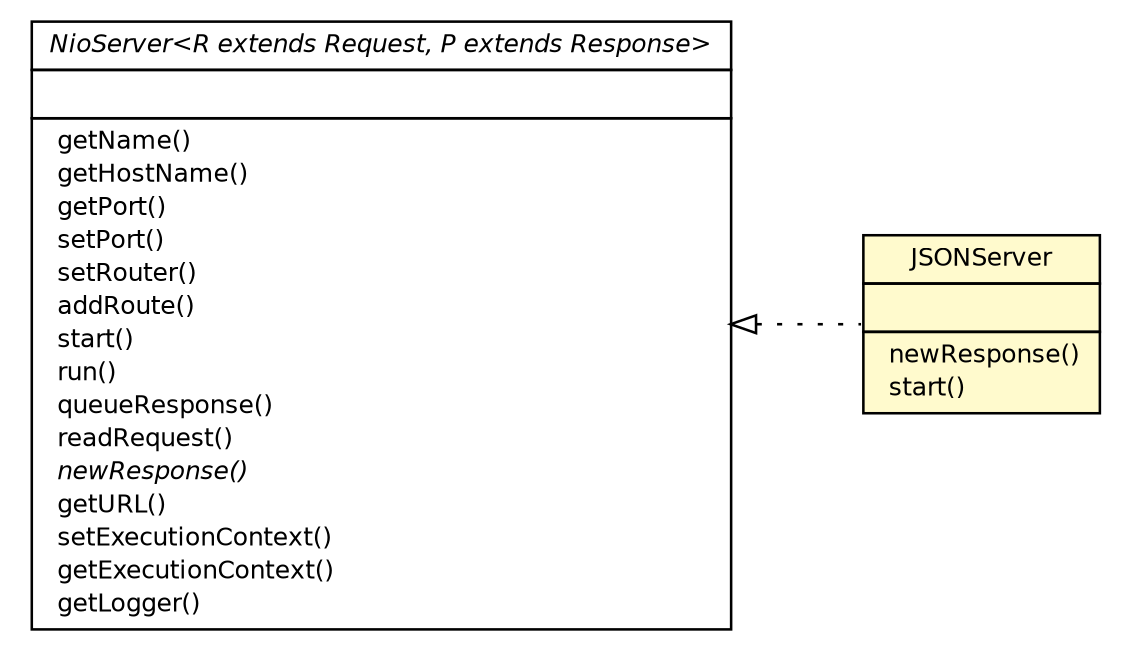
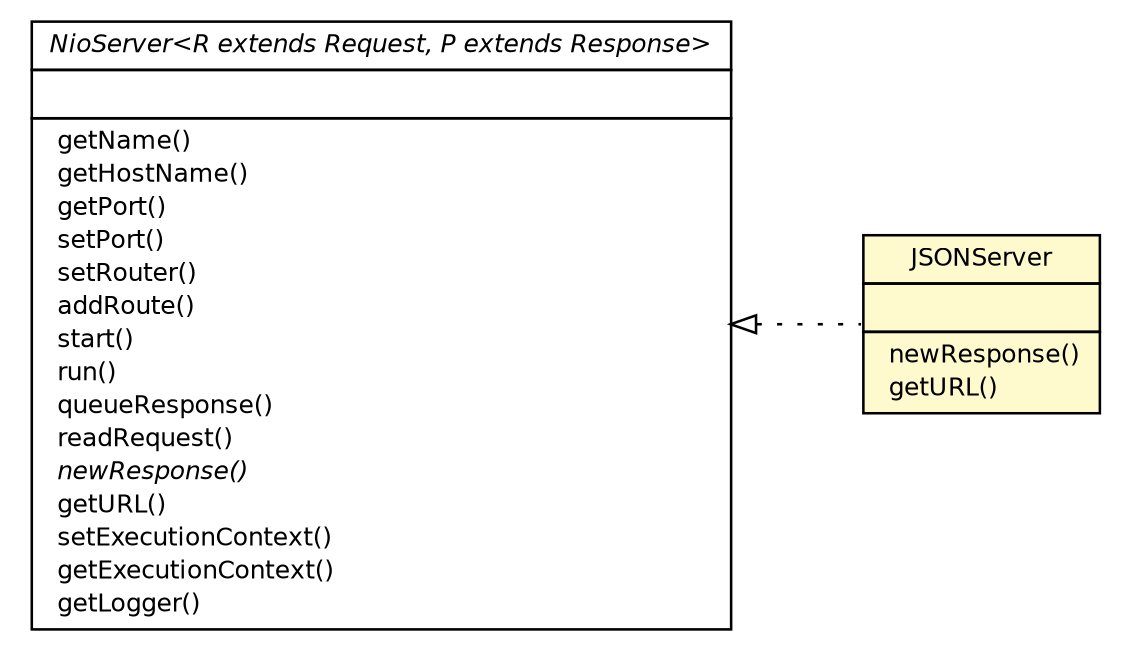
  digraph {
    nodesep=0.25
    ranksep=0.5
    rankdir=LR
    node [fontcolor=black fontname=Helvetica fontsize=10.0 shape=plaintext]
    n1 [label=<<table title="babble.net.NioServer" border="0" cellborder="1" cellspacing="0" cellpadding="2" port="p" href="../NioServer.html"> 		<tr><td><table border="0" cellspacing="0" cellpadding="1"> <tr><td align="center" balign="center"><font face="Helvetica-Oblique"> NioServer&lt;R extends Request, P extends Response&gt; </font></td></tr> 		</table></td></tr> 		<tr><td><table border="0" cellspacing="0" cellpadding="1"> <tr><td align="left" balign="left">  </td></tr> 		</table></td></tr> 		<tr><td><table border="0" cellspacing="0" cellpadding="1"> <tr><td align="left" balign="left">  getName() </td></tr> <tr><td align="left" balign="left">  getHostName() </td></tr> <tr><td align="left" balign="left">  getPort() </td></tr> <tr><td align="left" balign="left">  setPort() </td></tr> <tr><td align="left" balign="left">  setRouter() </td></tr> <tr><td align="left" balign="left">  addRoute() </td></tr> <tr><td align="left" balign="left">  start() </td></tr> <tr><td align="left" balign="left">  run() </td></tr> <tr><td align="left" balign="left">  queueResponse() </td></tr> <tr><td align="left" balign="left">  readRequest() </td></tr> <tr><td align="left" balign="left"><font face="Helvetica-Oblique" point-size="10.0">  newResponse() </font></td></tr> <tr><td align="left" balign="left">  getURL() </td></tr> <tr><td align="left" balign="left">  setExecutionContext() </td></tr> <tr><td align="left" balign="left">  getExecutionContext() </td></tr> <tr><td align="left" balign="left">  getLogger() </td></tr> 		</table></td></tr> 		</table>>]
-   n2 [label=<<table title="babble.net.json.JSONServer" border="0" cellborder="1" cellspacing="0" cellpadding="2" port="p" bgcolor="lemonChiffon" href="./JSONServer.html"> 		<tr><td><table border="0" cellspacing="0" cellpadding="1"> <tr><td align="center" balign="center"> JSONServer </td></tr> 		</table></td></tr> 		<tr><td><table border="0" cellspacing="0" cellpadding="1"> <tr><td align="left" balign="left">  </td></tr> 		</table></td></tr> 		<tr><td><table border="0" cellspacing="0" cellpadding="1"> <tr><td align="left" balign="left">  newResponse() </td></tr> <tr><td align="left" balign="left">  start() </td></tr> 		</table></td></tr> 		</table>>]
+   n2 [label=<<table title="babble.net.json.JSONServer" border="0" cellborder="1" cellspacing="0" cellpadding="2" port="p" bgcolor="lemonChiffon" href="./JSONServer.html"> 		<tr><td><table border="0" cellspacing="0" cellpadding="1"> <tr><td align="center" balign="center"> JSONServer </td></tr> 		</table></td></tr> 		<tr><td><table border="0" cellspacing="0" cellpadding="1"> <tr><td align="left" balign="left">  </td></tr> 		</table></td></tr> 		<tr><td><table border="0" cellspacing="0" cellpadding="1"> <tr><td align="left" balign="left">  newResponse() </td></tr> <tr><td align="left" balign="left">  getURL() </td></tr> 		</table></td></tr> 		</table>>]
    n1 -> n2 [arrowtail=empty dir=back fontname=Helvetica fontsize=10 headport=p labelfontname=Helvetica labelfontsize=10 tailport=p color=black style=dotted]
  }
